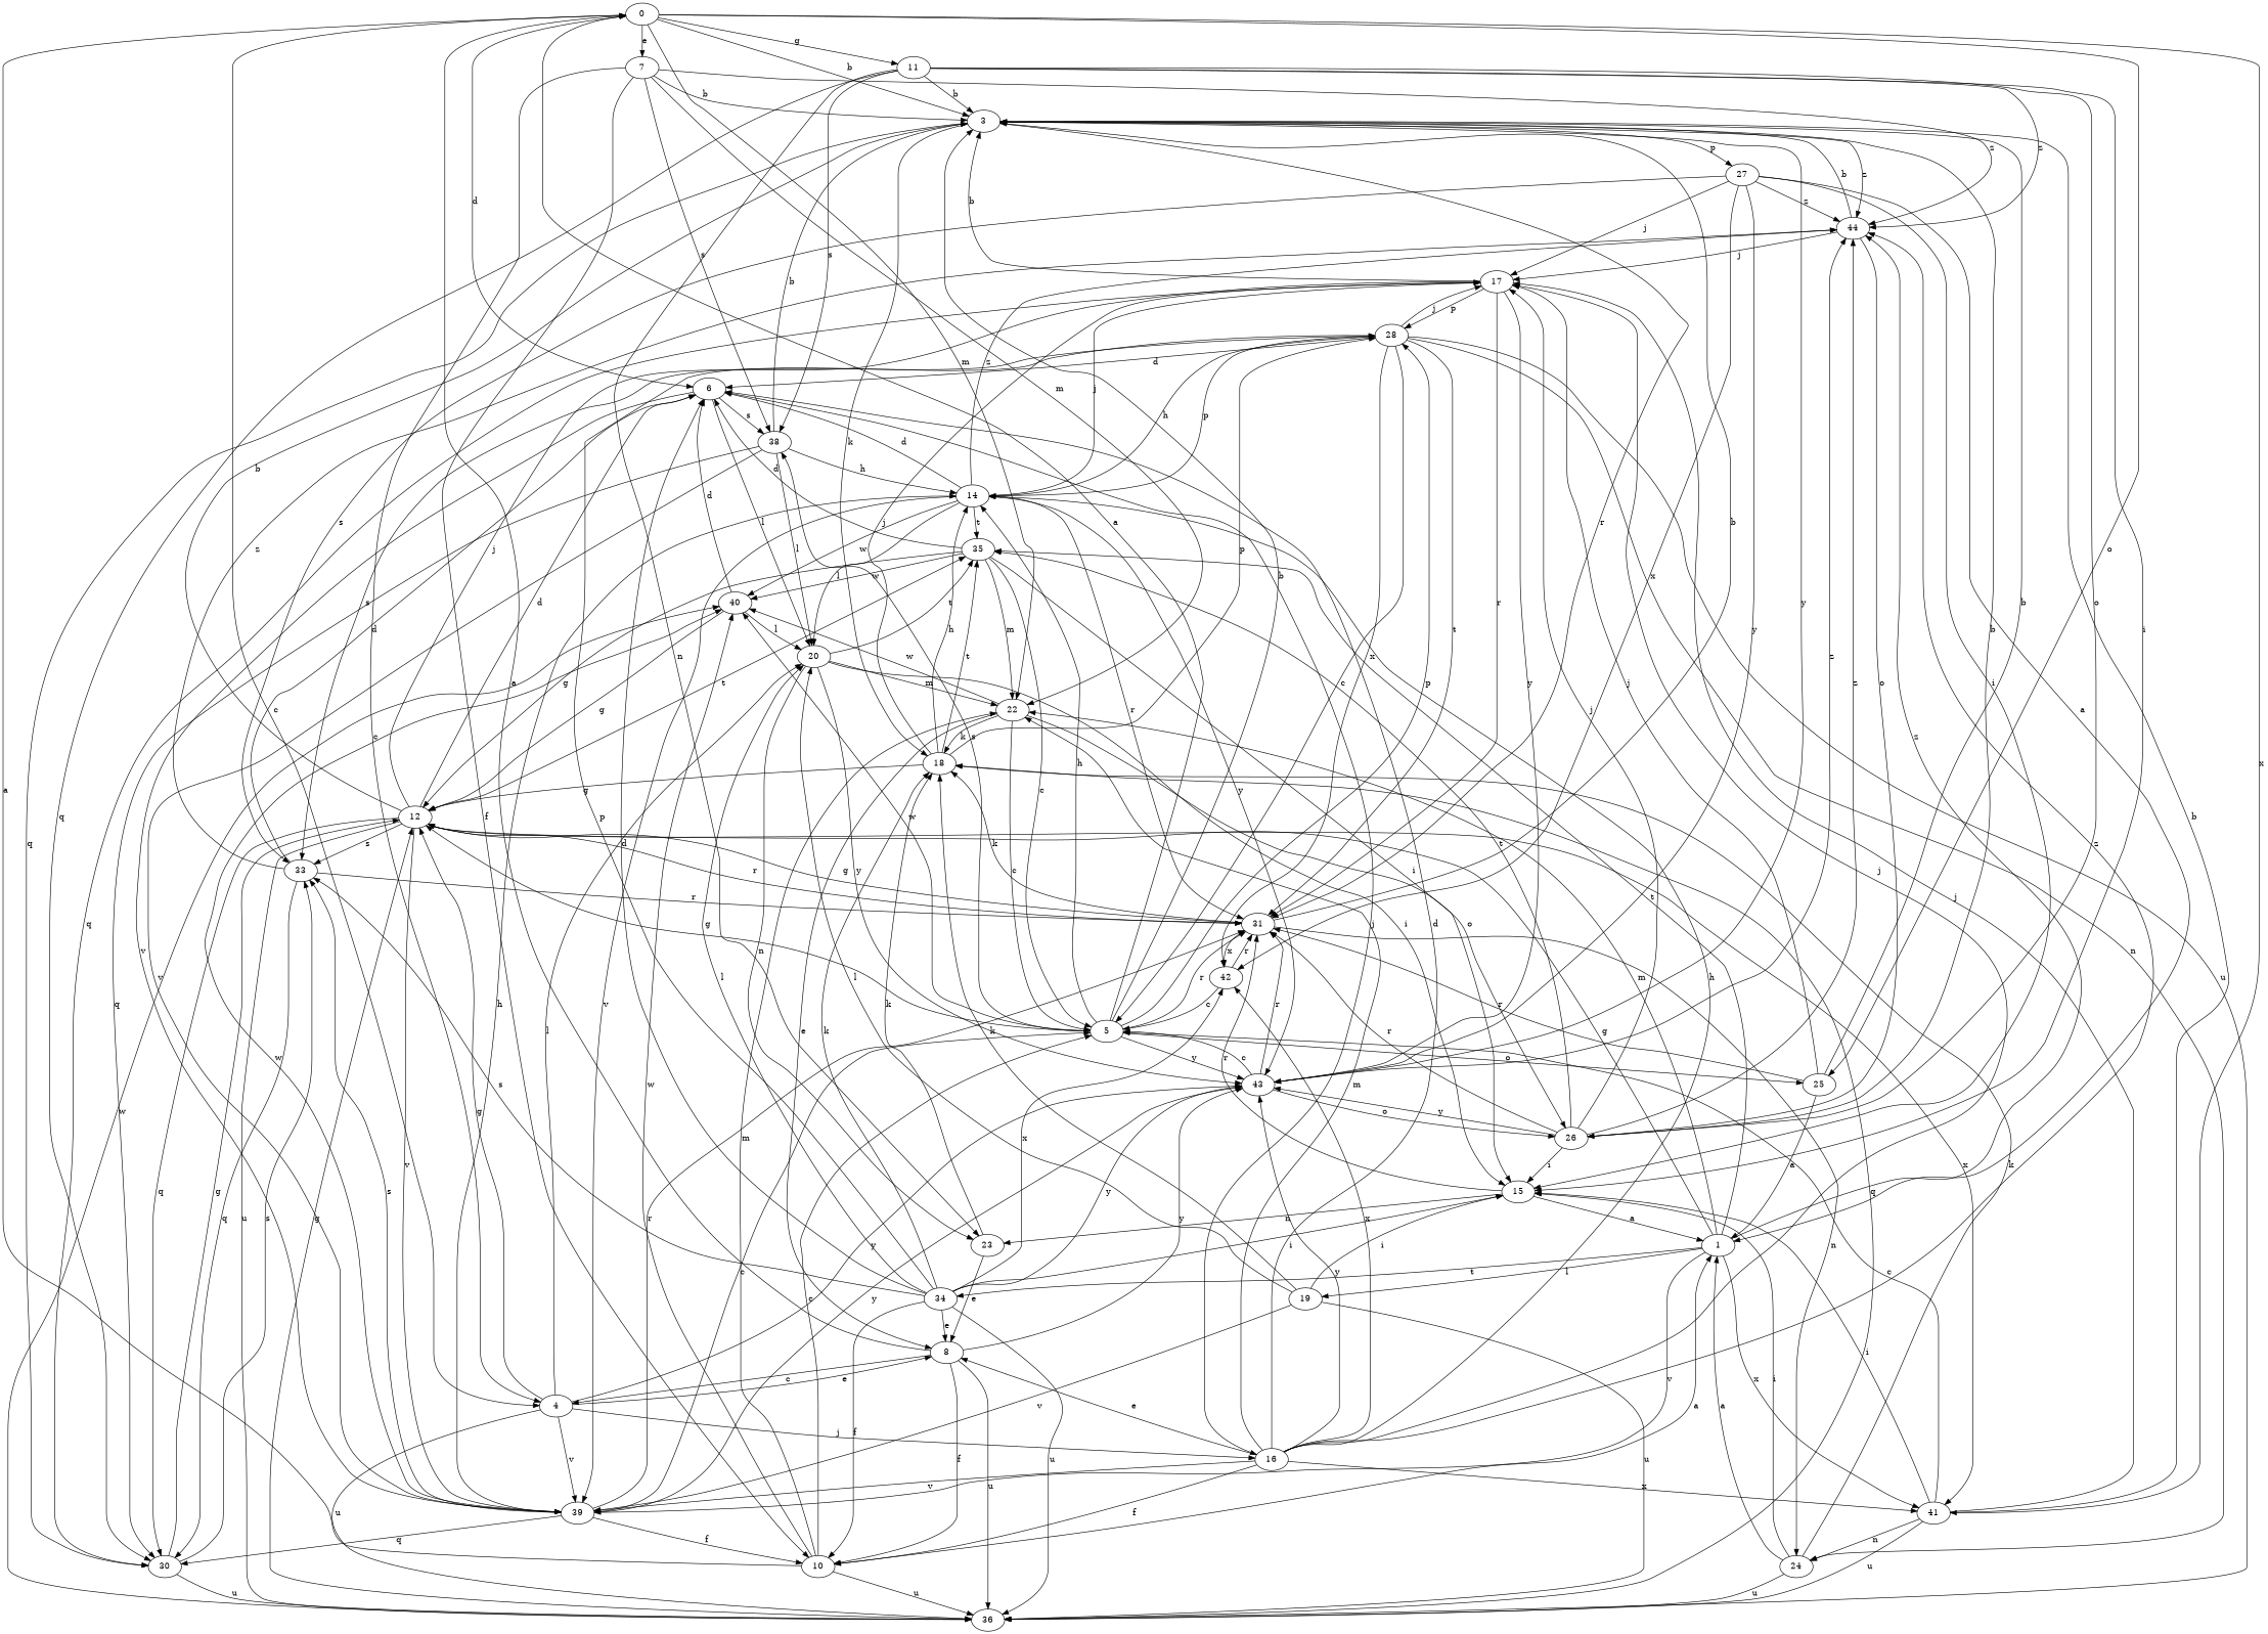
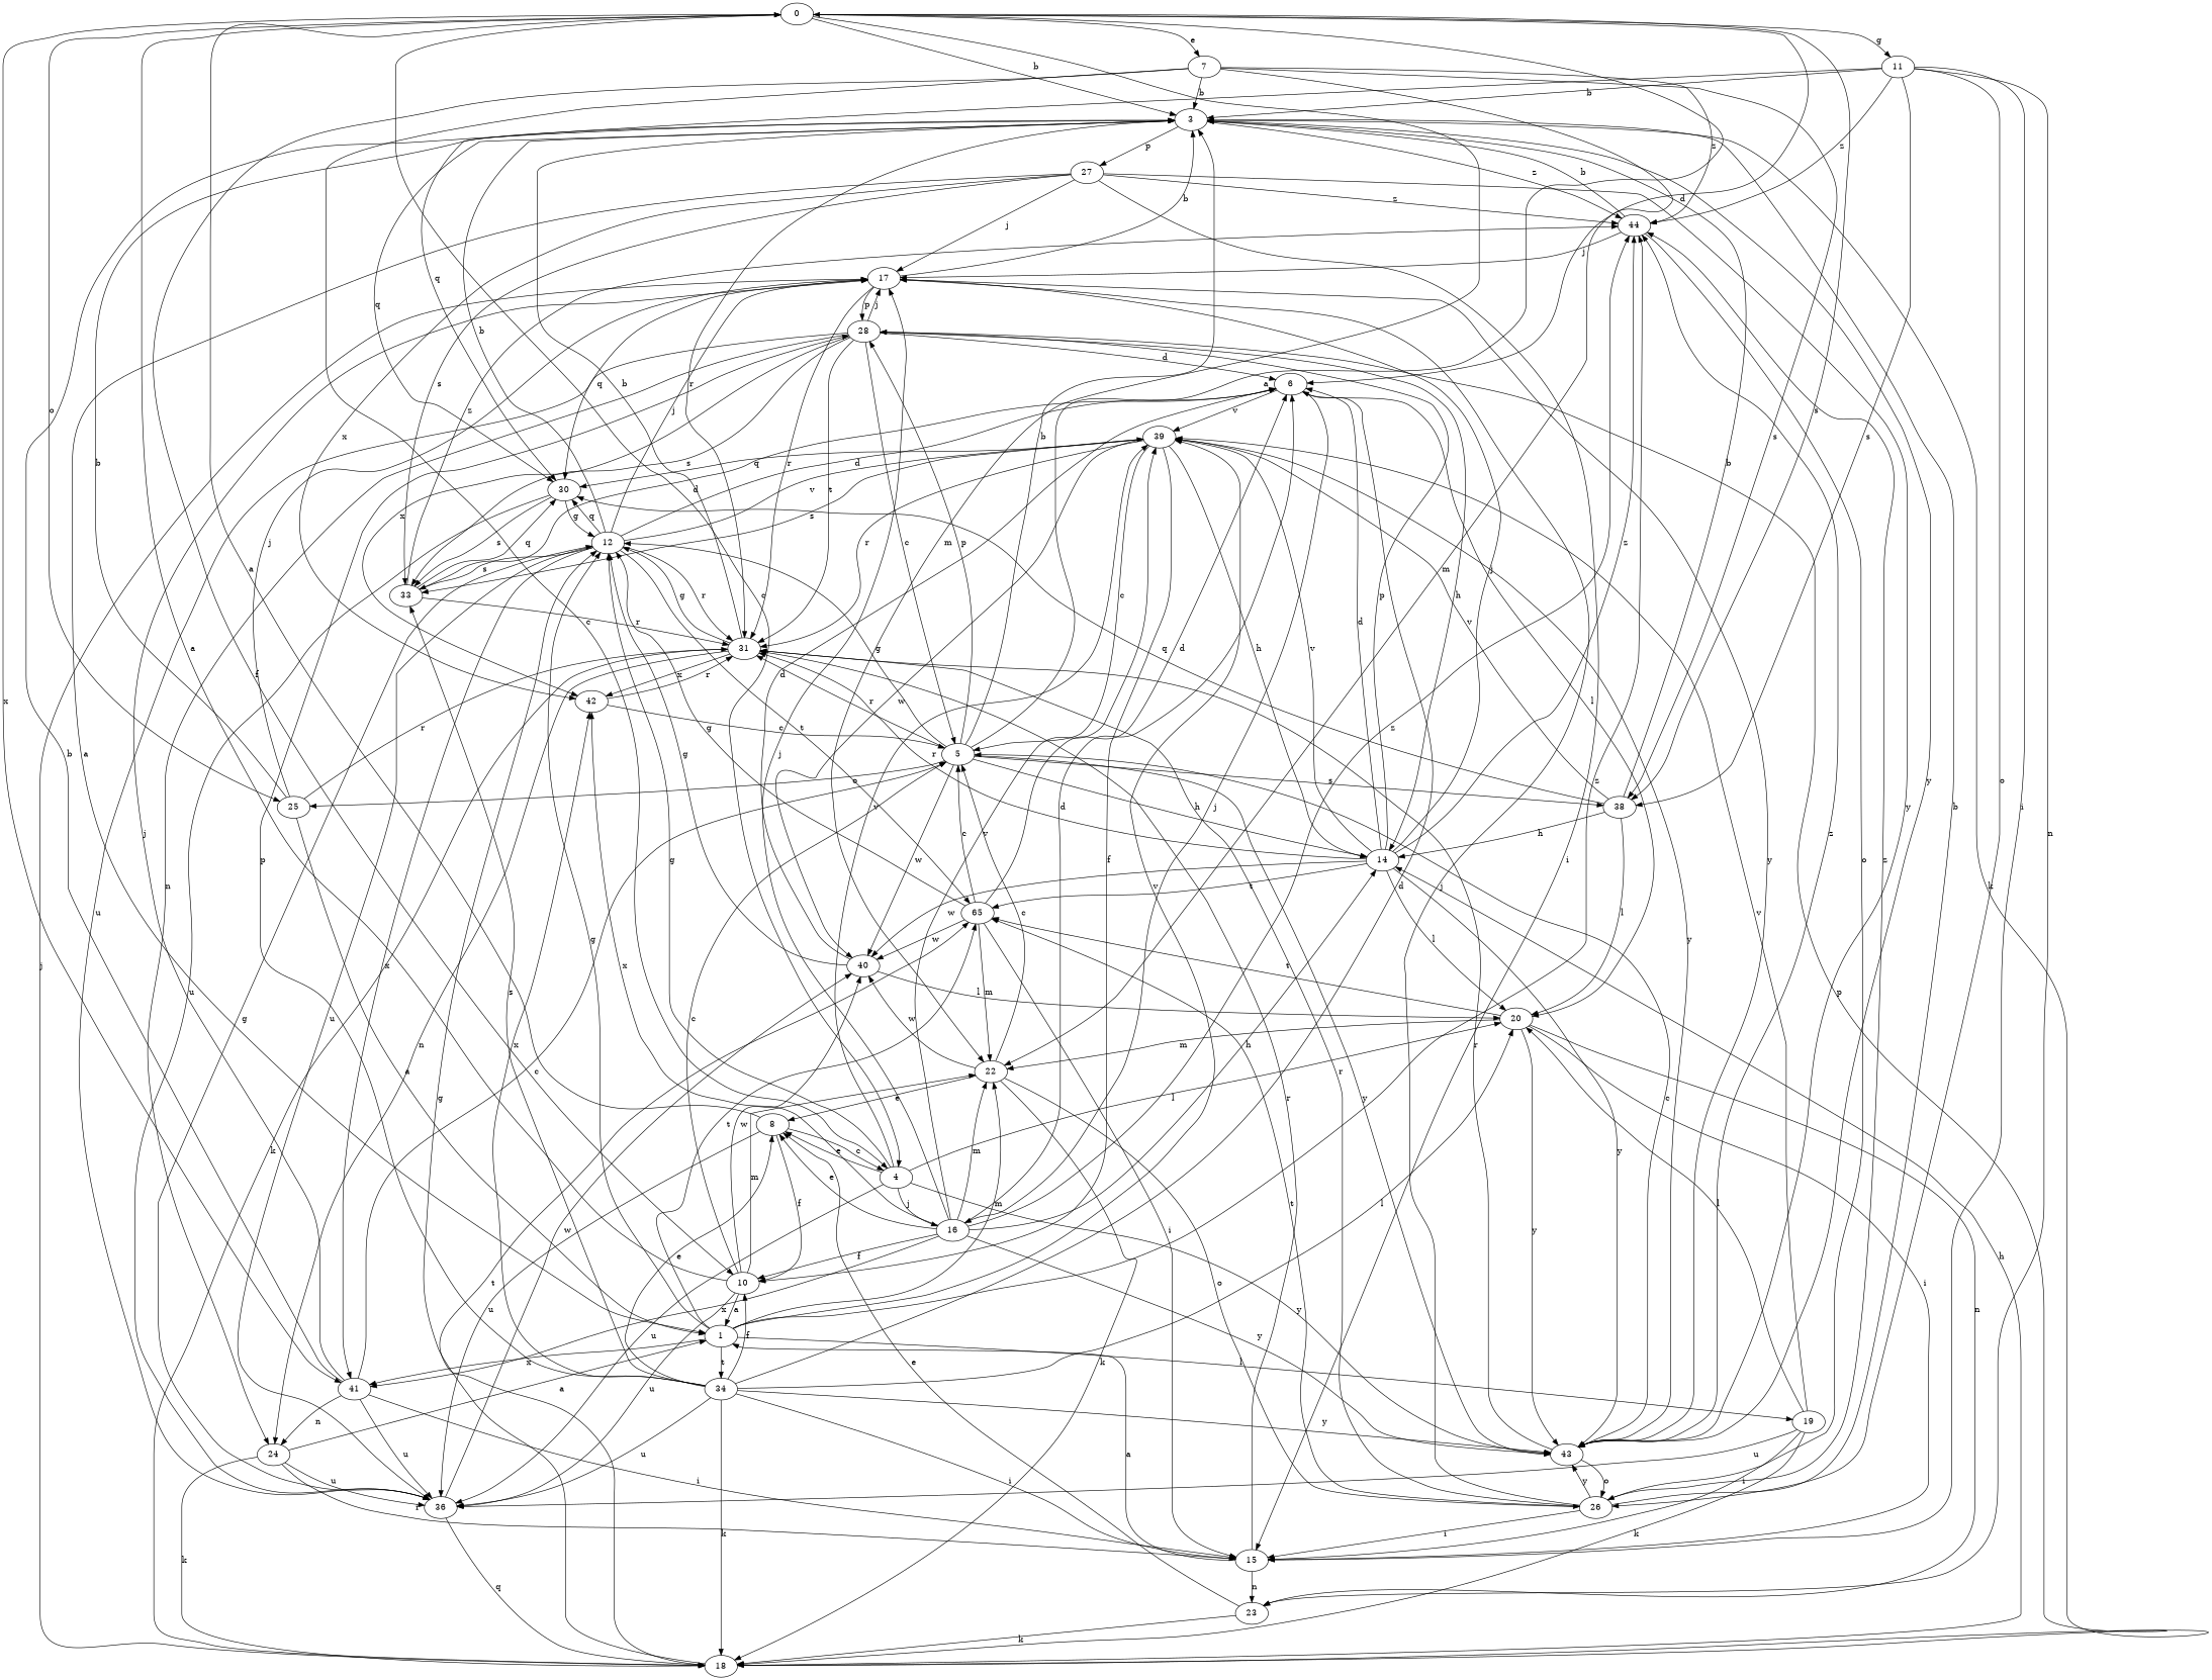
  strict digraph {
    0
    3
    4
    6
    7
    11
    22
    25
    n9 [label=38]
    41
    44
    18
    27
    30
    31
    43
    12
    39
    8
    16
    20
    36
    10
    15
    23
    26
    5
    40
    1
    17
    14
    24
    19
    34
-   35
+   35 [label=65]
    33
    28
    42
    0 -> 3 [label=b]
    0 -> 4 [label=c]
    0 -> 6 [label=d]
    0 -> 7 [label=e]
    0 -> 11 [label=g]
    0 -> 22 [label=m]
    0 -> 25 [label=o]
-   6 -> n9 [label=s]
+   0 -> n9 [label=s]
    0 -> 41 [label=x]
    3 -> 44 [label=z]
    3 -> 18 [label=k]
    3 -> 27 [label=p]
    3 -> 30 [label=q]
    3 -> 31 [label=r]
    3 -> 43 [label=y]
    4 -> 43 [label=y]
    4 -> 12 [label=g]
    4 -> 39 [label=v]
    4 -> 8 [label=e]
    4 -> 16 [label=j]
    4 -> 20 [label=l]
    4 -> 36 [label=u]
    6 -> 39 [label=v]
    6 -> 16 [label=j]
    6 -> 20 [label=l]
    7 -> 3 [label=b]
    7 -> 4 [label=c]
    7 -> 22 [label=m]
    7 -> n9 [label=s]
    7 -> 44 [label=z]
    7 -> 10 [label=f]
    11 -> 3 [label=b]
    11 -> n9 [label=s]
    11 -> 44 [label=z]
    11 -> 30 [label=q]
    11 -> 15 [label=i]
    11 -> 23 [label=n]
    11 -> 26 [label=o]
    22 -> 18 [label=k]
    22 -> 8 [label=e]
    22 -> 26 [label=o]
    22 -> 5 [label=c]
    22 -> 40 [label=w]
    25 -> 3 [label=b]
    25 -> 31 [label=r]
    25 -> 1 [label=a]
    25 -> 17 [label=j]
    n9 -> 3 [label=b]
    n9 -> 30 [label=q]
    n9 -> 39 [label=v]
    n9 -> 20 [label=l]
    n9 -> 14 [label=h]
    41 -> 3 [label=b]
    41 -> 36 [label=u]
    41 -> 15 [label=i]
    41 -> 5 [label=c]
    41 -> 17 [label=j]
    41 -> 24 [label=n]
    44 -> 3 [label=b]
    44 -> 26 [label=o]
    44 -> 17 [label=j]
    18 -> 12 [label=g]
    18 -> 17 [label=j]
    18 -> 14 [label=h]
    18 -> 35 [label=t]
    18 -> 28 [label=p]
    27 -> 44 [label=z]
    27 -> 43 [label=y]
    27 -> 15 [label=i]
    27 -> 1 [label=a]
    27 -> 17 [label=j]
    27 -> 33 [label=s]
    27 -> 42 [label=x]
    30 -> 12 [label=g]
    30 -> 36 [label=u]
    30 -> 33 [label=s]
    31 -> 3 [label=b]
    31 -> 18 [label=k]
    31 -> 12 [label=g]
    31 -> 24 [label=n]
    31 -> 42 [label=x]
    43 -> 44 [label=z]
    43 -> 31 [label=r]
    43 -> 26 [label=o]
    43 -> 5 [label=c]
    12 -> 3 [label=b]
    12 -> 6 [label=d]
    12 -> 41 [label=x]
    12 -> 30 [label=q]
    12 -> 31 [label=r]
    12 -> 39 [label=v]
    12 -> 36 [label=u]
    12 -> 17 [label=j]
    12 -> 35 [label=t]
    12 -> 33 [label=s]
    39 -> 30 [label=q]
    39 -> 31 [label=r]
    39 -> 43 [label=y]
    39 -> 10 [label=f]
    39 -> 5 [label=c]
    39 -> 40 [label=w]
    39 -> 14 [label=h]
    39 -> 33 [label=s]
    8 -> 0 [label=a]
    8 -> 4 [label=c]
-   8 -> 43 [label=y]
    8 -> 36 [label=u]
    8 -> 10 [label=f]
    16 -> 6 [label=d]
    16 -> 22 [label=m]
    16 -> 41 [label=x]
    16 -> 44 [label=z]
    16 -> 43 [label=y]
    16 -> 39 [label=v]
    16 -> 8 [label=e]
    16 -> 10 [label=f]
    16 -> 17 [label=j]
    16 -> 14 [label=h]
    16 -> 42 [label=x]
    20 -> 22 [label=m]
    20 -> 43 [label=y]
    20 -> 15 [label=i]
    20 -> 23 [label=n]
    20 -> 35 [label=t]
    36 -> 18 [label=q]
    36 -> 12 [label=g]
    36 -> 40 [label=w]
    10 -> 0 [label=a]
    10 -> 22 [label=m]
    10 -> 36 [label=u]
    10 -> 5 [label=c]
    10 -> 40 [label=w]
    10 -> 1 [label=a]
    15 -> 31 [label=r]
    15 -> 23 [label=n]
    15 -> 1 [label=a]
    23 -> 18 [label=k]
    23 -> 8 [label=e]
    26 -> 3 [label=b]
    26 -> 44 [label=z]
    26 -> 31 [label=r]
    26 -> 43 [label=y]
    26 -> 15 [label=i]
    26 -> 17 [label=j]
    26 -> 35 [label=t]
    5 -> 0 [label=a]
    5 -> 3 [label=b]
    5 -> 25 [label=o]
    5 -> n9 [label=s]
    5 -> 31 [label=r]
    5 -> 43 [label=y]
    5 -> 12 [label=g]
    5 -> 40 [label=w]
    5 -> 14 [label=h]
    5 -> 28 [label=p]
    40 -> 6 [label=d]
    40 -> 12 [label=g]
    40 -> 20 [label=l]
    1 -> 22 [label=m]
    1 -> 41 [label=x]
    1 -> 44 [label=z]
    1 -> 12 [label=g]
    1 -> 39 [label=v]
    1 -> 19 [label=l]
    1 -> 34 [label=t]
    1 -> 35 [label=t]
    17 -> 3 [label=b]
    17 -> 30 [label=q]
    17 -> 31 [label=r]
    17 -> 43 [label=y]
    17 -> 28 [label=p]
    14 -> 6 [label=d]
    14 -> 44 [label=z]
    14 -> 31 [label=r]
    14 -> 43 [label=y]
    14 -> 39 [label=v]
    14 -> 20 [label=l]
    14 -> 40 [label=w]
    14 -> 17 [label=j]
    14 -> 35 [label=t]
    14 -> 28 [label=p]
    24 -> 18 [label=k]
    24 -> 36 [label=u]
    24 -> 15 [label=i]
    24 -> 1 [label=a]
    19 -> 18 [label=k]
    19 -> 39 [label=v]
    19 -> 20 [label=l]
    19 -> 36 [label=u]
    19 -> 15 [label=i]
    34 -> 6 [label=d]
    34 -> 18 [label=k]
    34 -> 43 [label=y]
    34 -> 8 [label=e]
    34 -> 20 [label=l]
    34 -> 36 [label=u]
    34 -> 10 [label=f]
    34 -> 15 [label=i]
    34 -> 33 [label=s]
    34 -> 28 [label=p]
    34 -> 42 [label=x]
    35 -> 6 [label=d]
    35 -> 22 [label=m]
    35 -> 12 [label=g]
    35 -> 15 [label=i]
    35 -> 5 [label=c]
    35 -> 40 [label=w]
    33 -> 6 [label=d]
    33 -> 44 [label=z]
    33 -> 30 [label=q]
    33 -> 31 [label=r]
    28 -> 6 [label=d]
    28 -> 31 [label=t]
    28 -> 36 [label=u]
    28 -> 5 [label=c]
    28 -> 17 [label=j]
    28 -> 14 [label=h]
    28 -> 24 [label=n]
    28 -> 33 [label=s]
    28 -> 42 [label=x]
    42 -> 31 [label=r]
    42 -> 5 [label=c]
  }
